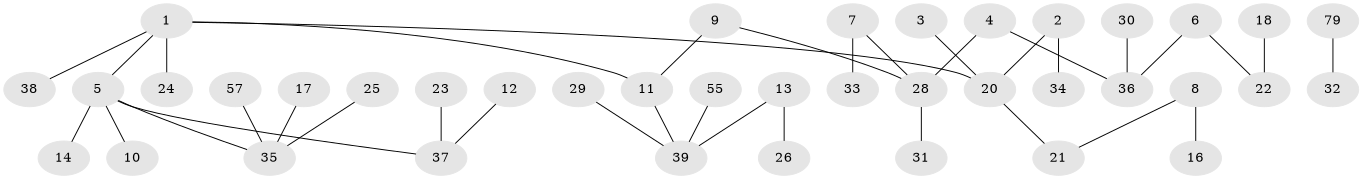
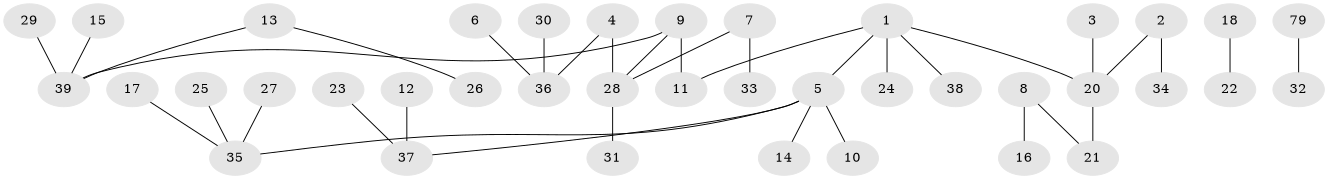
  graph {
    node [color=gray90 style=filled]
    edge [weight=1.0]
    1
    5
    11
    20
    24
    38
    10
    14
    35
    37
    39
    21
    2
    34
    3
    4
    28
    36
    31
    6
    22
    7
    33
    8
    16
    9
    12
    13
    26
-   15 [label=55]
+   15
    17
    18
    n33 [label=79]
    32
    23
    25
-   27 [label=57]
+   27
    29
    30
    1 -- 5
    1 -- 11
    1 -- 20
    1 -- 24
    1 -- 38
    5 -- 10
    5 -- 14
    5 -- 35
    5 -- 37
-   11 -- 39
+   9 -- 39
    20 -- 21
    2 -- 20
    2 -- 34
    3 -- 20
    4 -- 28
    4 -- 36
    28 -- 31
    6 -- 36
-   6 -- 22
    7 -- 28
    7 -- 33
    8 -- 21
    8 -- 16
    9 -- 11
    9 -- 28
    12 -- 37
    13 -- 39
    13 -- 26
    15 -- 39
    17 -- 35
    18 -- 22
    n33 -- 32
    23 -- 37
    25 -- 35
    27 -- 35
    29 -- 39
    30 -- 36
  }
